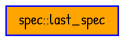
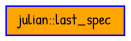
  digraph {
    rankdir=LR
    fontname="Patrick Hand"
-   n1 [color=blue fillcolor=orange fontname="Patrick Hand" fontsize=10 height=0.2 label="spec::last_spec" shape=box style=filled width=0.4]
+   n1 [color=blue fillcolor=orange fontname="Patrick Hand" fontsize=10 height=0.2 label="julian::last_spec" shape=box style=filled width=0.4]
  }
